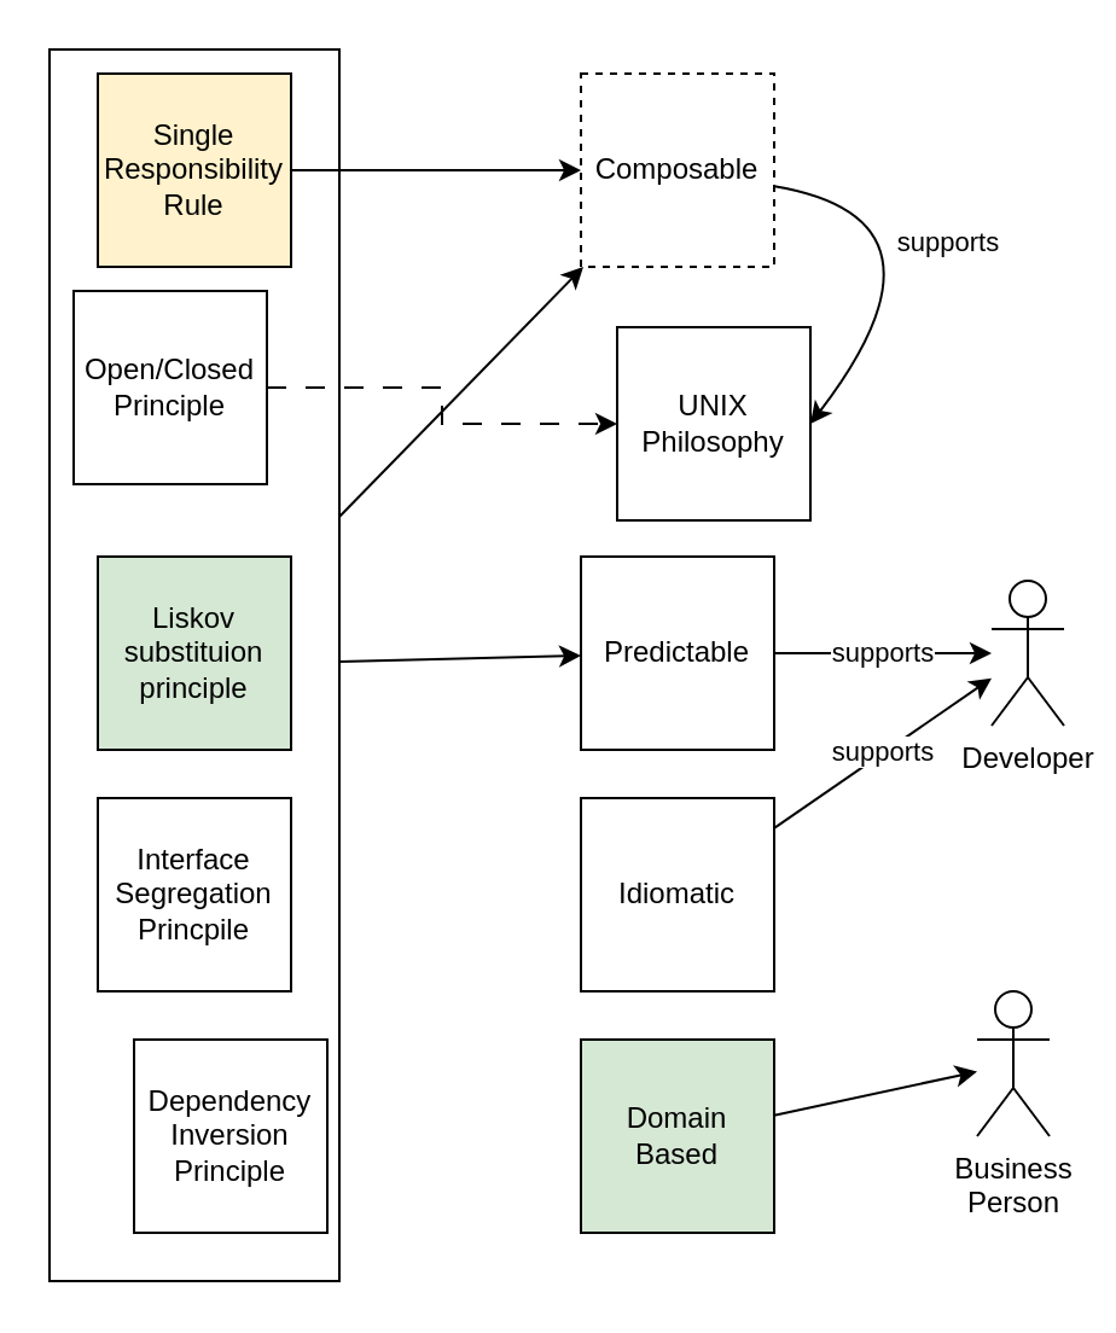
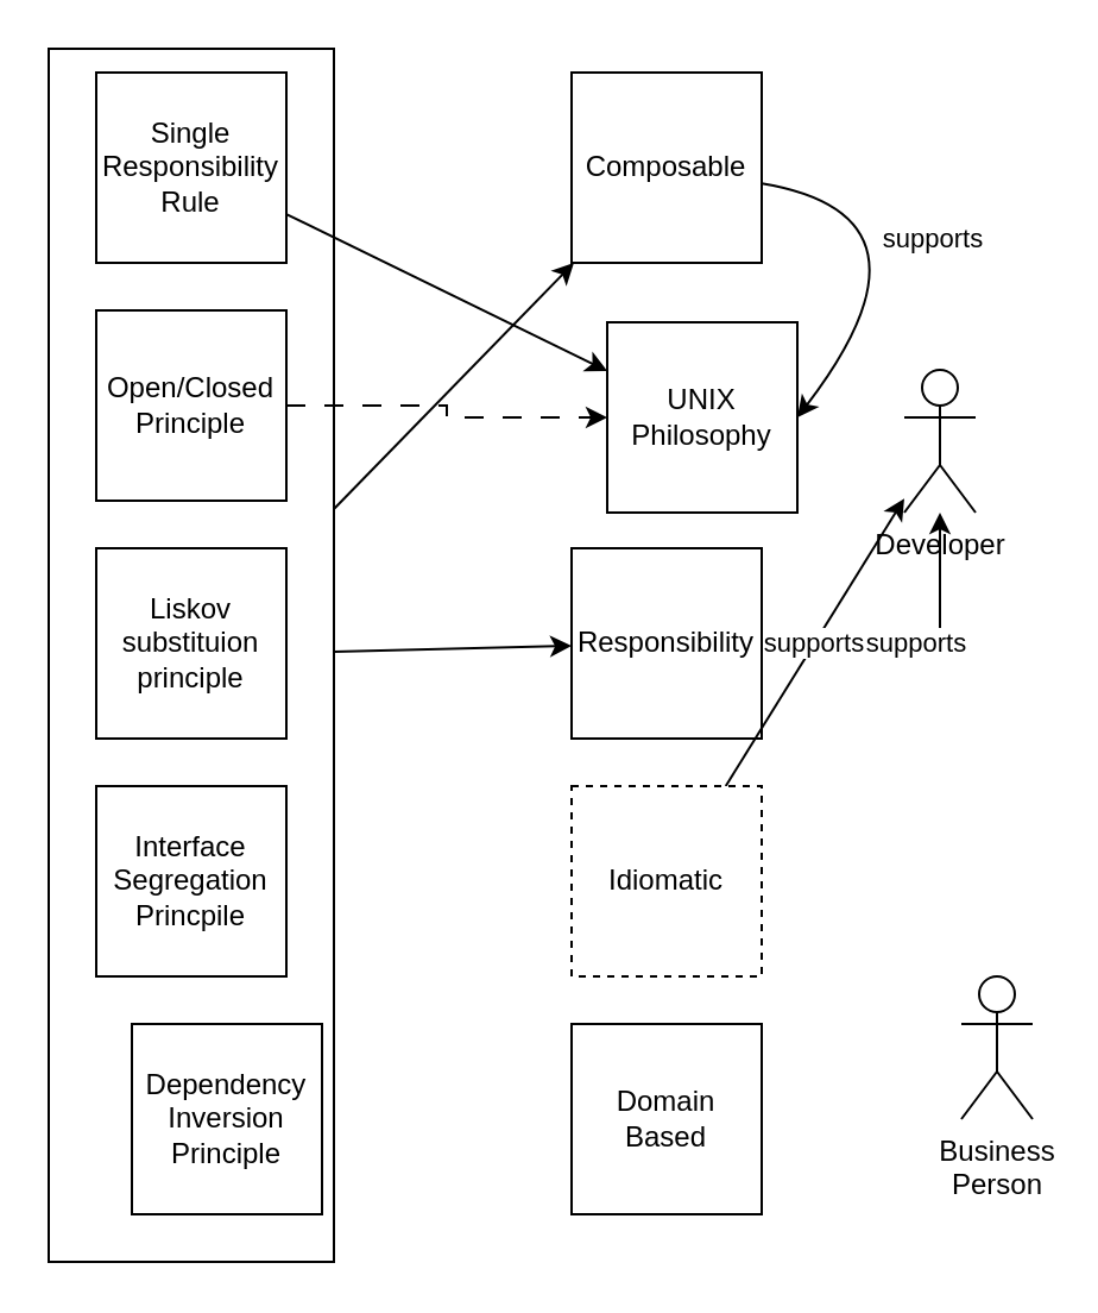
  <mxCell id="0" />
  <mxCell id="1" parent="0" />
  <mxCell id="2" style="rounded=0;orthogonalLoop=1;jettySize=auto;html=1;" edge="1" parent="1" source="4" target="12"><mxGeometry relative="1" as="geometry" /></mxCell>
  <mxCell id="3" style="rounded=0;orthogonalLoop=1;jettySize=auto;html=1;" edge="1" parent="1" source="4" target="15"><mxGeometry relative="1" as="geometry" /></mxCell>
  <mxCell id="4" value="" style="rounded=0;whiteSpace=wrap;html=1;" vertex="1" parent="1"><mxGeometry x="20" y="20" width="120" height="510" as="geometry" /></mxCell>
- <mxCell id="5" style="rounded=0;orthogonalLoop=1;jettySize=auto;html=1;" edge="1" parent="1" source="6" target="12"><mxGeometry relative="1" as="geometry" /></mxCell>
- <mxCell id="6" value="Single Responsibility Rule" style="whiteSpace=wrap;html=1;aspect=fixed;fillColor=#fff2cc;" vertex="1" parent="1"><mxGeometry x="40" y="30" width="80" height="80" as="geometry" /></mxCell>
+ <mxCell id="5" style="rounded=0;orthogonalLoop=1;jettySize=auto;html=1;" edge="1" parent="1" source="6" target="13"><mxGeometry relative="1" as="geometry" /></mxCell>
+ <mxCell id="6" value="Single Responsibility Rule" style="whiteSpace=wrap;html=1;aspect=fixed;" vertex="1" parent="1"><mxGeometry x="40" y="30" width="80" height="80" as="geometry" /></mxCell>
  <mxCell id="7" style="edgeStyle=orthogonalEdgeStyle;rounded=0;orthogonalLoop=1;jettySize=auto;html=1;dashed=1;dashPattern=8 8;" edge="1" parent="1" source="8" target="13"><mxGeometry relative="1" as="geometry" /></mxCell>
- <mxCell id="8" value="Open/Closed Principle" style="whiteSpace=wrap;html=1;aspect=fixed;" vertex="1" parent="1"><mxGeometry x="30" y="120" width="80" height="80" as="geometry" /></mxCell>
- <mxCell id="9" value="Liskov substituion principle" style="whiteSpace=wrap;html=1;aspect=fixed;fillColor=#d5e8d4;" vertex="1" parent="1"><mxGeometry x="40" y="230" width="80" height="80" as="geometry" /></mxCell>
+ <mxCell id="8" value="Open/Closed Principle" style="whiteSpace=wrap;html=1;aspect=fixed;" vertex="1" parent="1"><mxGeometry x="40" y="130" width="80" height="80" as="geometry" /></mxCell>
+ <mxCell id="9" value="Liskov substituion principle" style="whiteSpace=wrap;html=1;aspect=fixed;" vertex="1" parent="1"><mxGeometry x="40" y="230" width="80" height="80" as="geometry" /></mxCell>
  <mxCell id="10" value="Interface Segregation Princpile" style="whiteSpace=wrap;html=1;aspect=fixed;" vertex="1" parent="1"><mxGeometry x="40" y="330" width="80" height="80" as="geometry" /></mxCell>
  <mxCell id="11" value="Dependency Inversion Principle" style="whiteSpace=wrap;html=1;aspect=fixed;" vertex="1" parent="1"><mxGeometry x="55" y="430" width="80" height="80" as="geometry" /></mxCell>
- <mxCell id="12" value="Composable" style="whiteSpace=wrap;html=1;aspect=fixed;dashed=1;" vertex="1" parent="1"><mxGeometry x="240" y="30" width="80" height="80" as="geometry" /></mxCell>
+ <mxCell id="12" value="Composable" style="whiteSpace=wrap;html=1;aspect=fixed;" vertex="1" parent="1"><mxGeometry x="240" y="30" width="80" height="80" as="geometry" /></mxCell>
  <mxCell id="13" value="UNIX Philosophy" style="whiteSpace=wrap;html=1;aspect=fixed;" vertex="1" parent="1"><mxGeometry x="255" y="135" width="80" height="80" as="geometry" /></mxCell>
  <mxCell id="14" value="supports" style="edgeStyle=orthogonalEdgeStyle;rounded=0;orthogonalLoop=1;jettySize=auto;html=1;" edge="1" parent="1" source="15" target="20"><mxGeometry relative="1" as="geometry" /></mxCell>
- <mxCell id="15" value="Predictable" style="whiteSpace=wrap;html=1;aspect=fixed;" vertex="1" parent="1"><mxGeometry x="240" y="230" width="80" height="80" as="geometry" /></mxCell>
+ <mxCell id="15" value="Responsibility" style="whiteSpace=wrap;html=1;aspect=fixed;" vertex="1" parent="1"><mxGeometry x="240" y="230" width="80" height="80" as="geometry" /></mxCell>
  <mxCell id="16" value="supports" style="rounded=0;orthogonalLoop=1;jettySize=auto;html=1;" edge="1" parent="1" source="17" target="20"><mxGeometry relative="1" as="geometry" /></mxCell>
- <mxCell id="17" value="Idiomatic" style="whiteSpace=wrap;html=1;aspect=fixed;" vertex="1" parent="1"><mxGeometry x="240" y="330" width="80" height="80" as="geometry" /></mxCell>
- <mxCell id="18" style="rounded=0;orthogonalLoop=1;jettySize=auto;html=1;" edge="1" parent="1" source="19" target="21"><mxGeometry relative="1" as="geometry" /></mxCell>
- <mxCell id="19" value="Domain Based" style="whiteSpace=wrap;html=1;aspect=fixed;fillColor=#d5e8d4;" vertex="1" parent="1"><mxGeometry x="240" y="430" width="80" height="80" as="geometry" /></mxCell>
- <mxCell id="20" value="Developer" style="shape=umlActor;verticalLabelPosition=bottom;verticalAlign=top;html=1;outlineConnect=0;" vertex="1" parent="1"><mxGeometry x="410" y="240" width="30" height="60" as="geometry" /></mxCell>
+ <mxCell id="17" value="Idiomatic" style="whiteSpace=wrap;html=1;aspect=fixed;dashed=1;" vertex="1" parent="1"><mxGeometry x="240" y="330" width="80" height="80" as="geometry" /></mxCell>
+ <mxCell id="19" value="Domain Based" style="whiteSpace=wrap;html=1;aspect=fixed;" vertex="1" parent="1"><mxGeometry x="240" y="430" width="80" height="80" as="geometry" /></mxCell>
+ <mxCell id="20" value="Developer" style="shape=umlActor;verticalLabelPosition=bottom;verticalAlign=top;html=1;outlineConnect=0;" vertex="1" parent="1"><mxGeometry x="380" y="155" width="30" height="60" as="geometry" /></mxCell>
  <mxCell id="21" value="Business&lt;br&gt;Person" style="shape=umlActor;verticalLabelPosition=bottom;verticalAlign=top;html=1;outlineConnect=0;" vertex="1" parent="1"><mxGeometry x="404" y="410" width="30" height="60" as="geometry" /></mxCell>
  <mxCell id="22" value="supports" style="curved=1;endArrow=classic;html=1;rounded=0;entryX=1;entryY=0.5;entryDx=0;entryDy=0;" edge="1" parent="1" source="12" target="13"><mxGeometry width="50" height="50" relative="1" as="geometry"><mxPoint x="230" y="300" as="sourcePoint" /><mxPoint x="280" y="250" as="targetPoint" /><Array as="points"><mxPoint x="400" y="90" /></Array></mxGeometry></mxCell>
